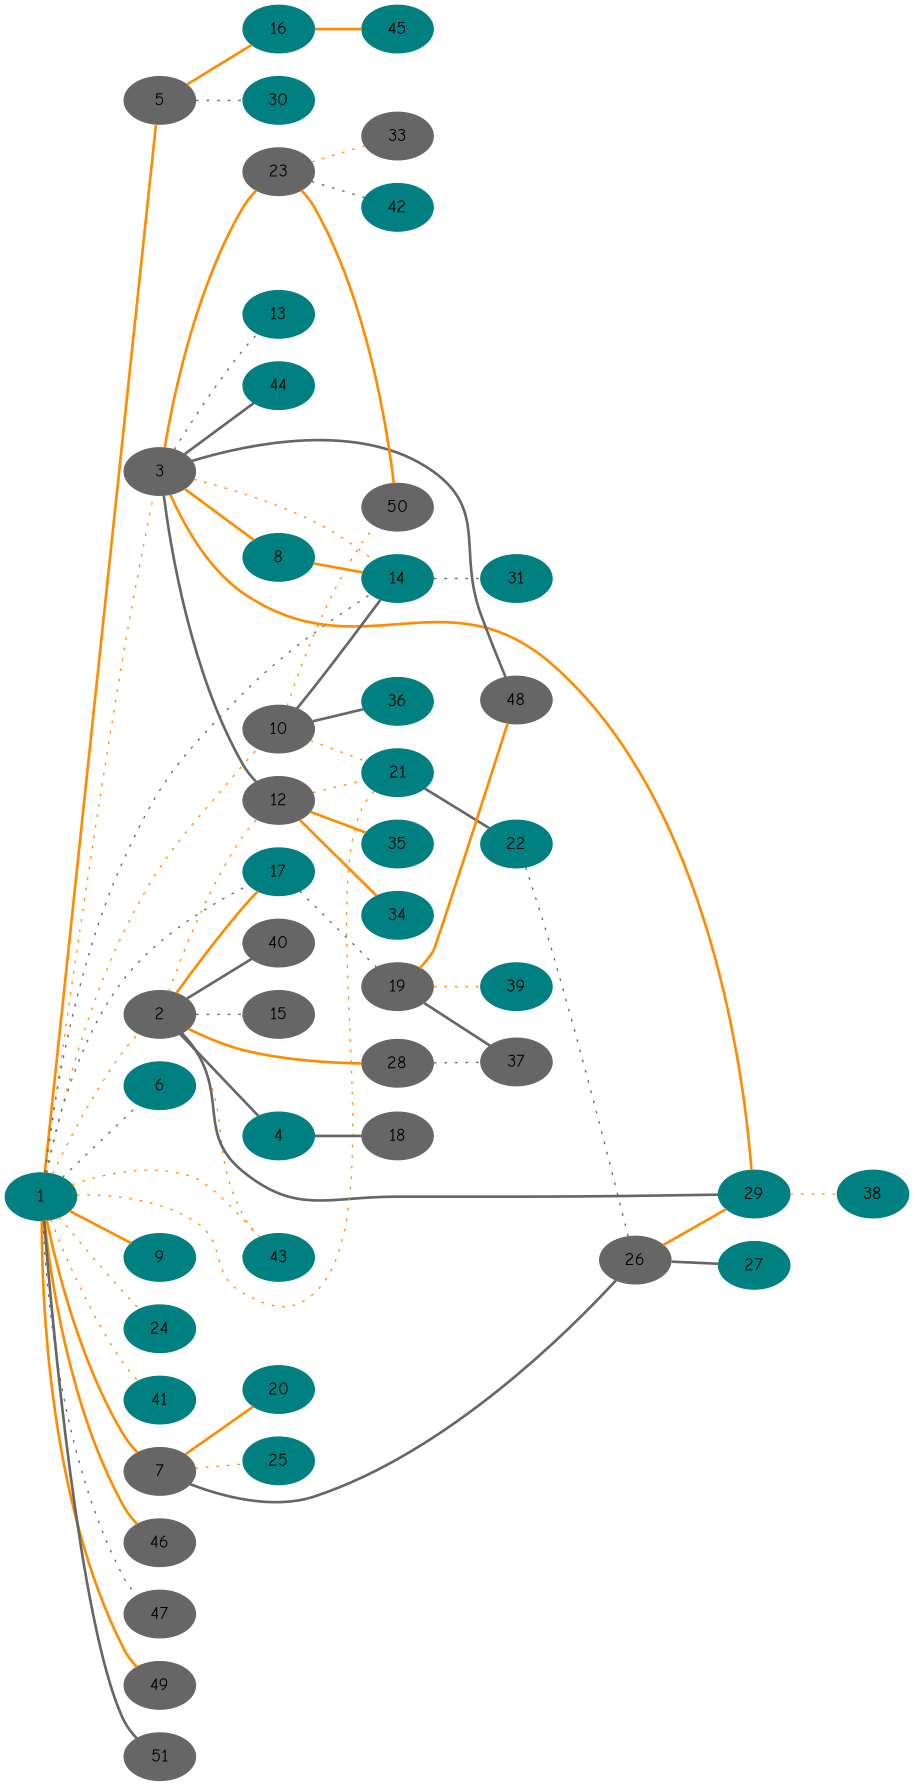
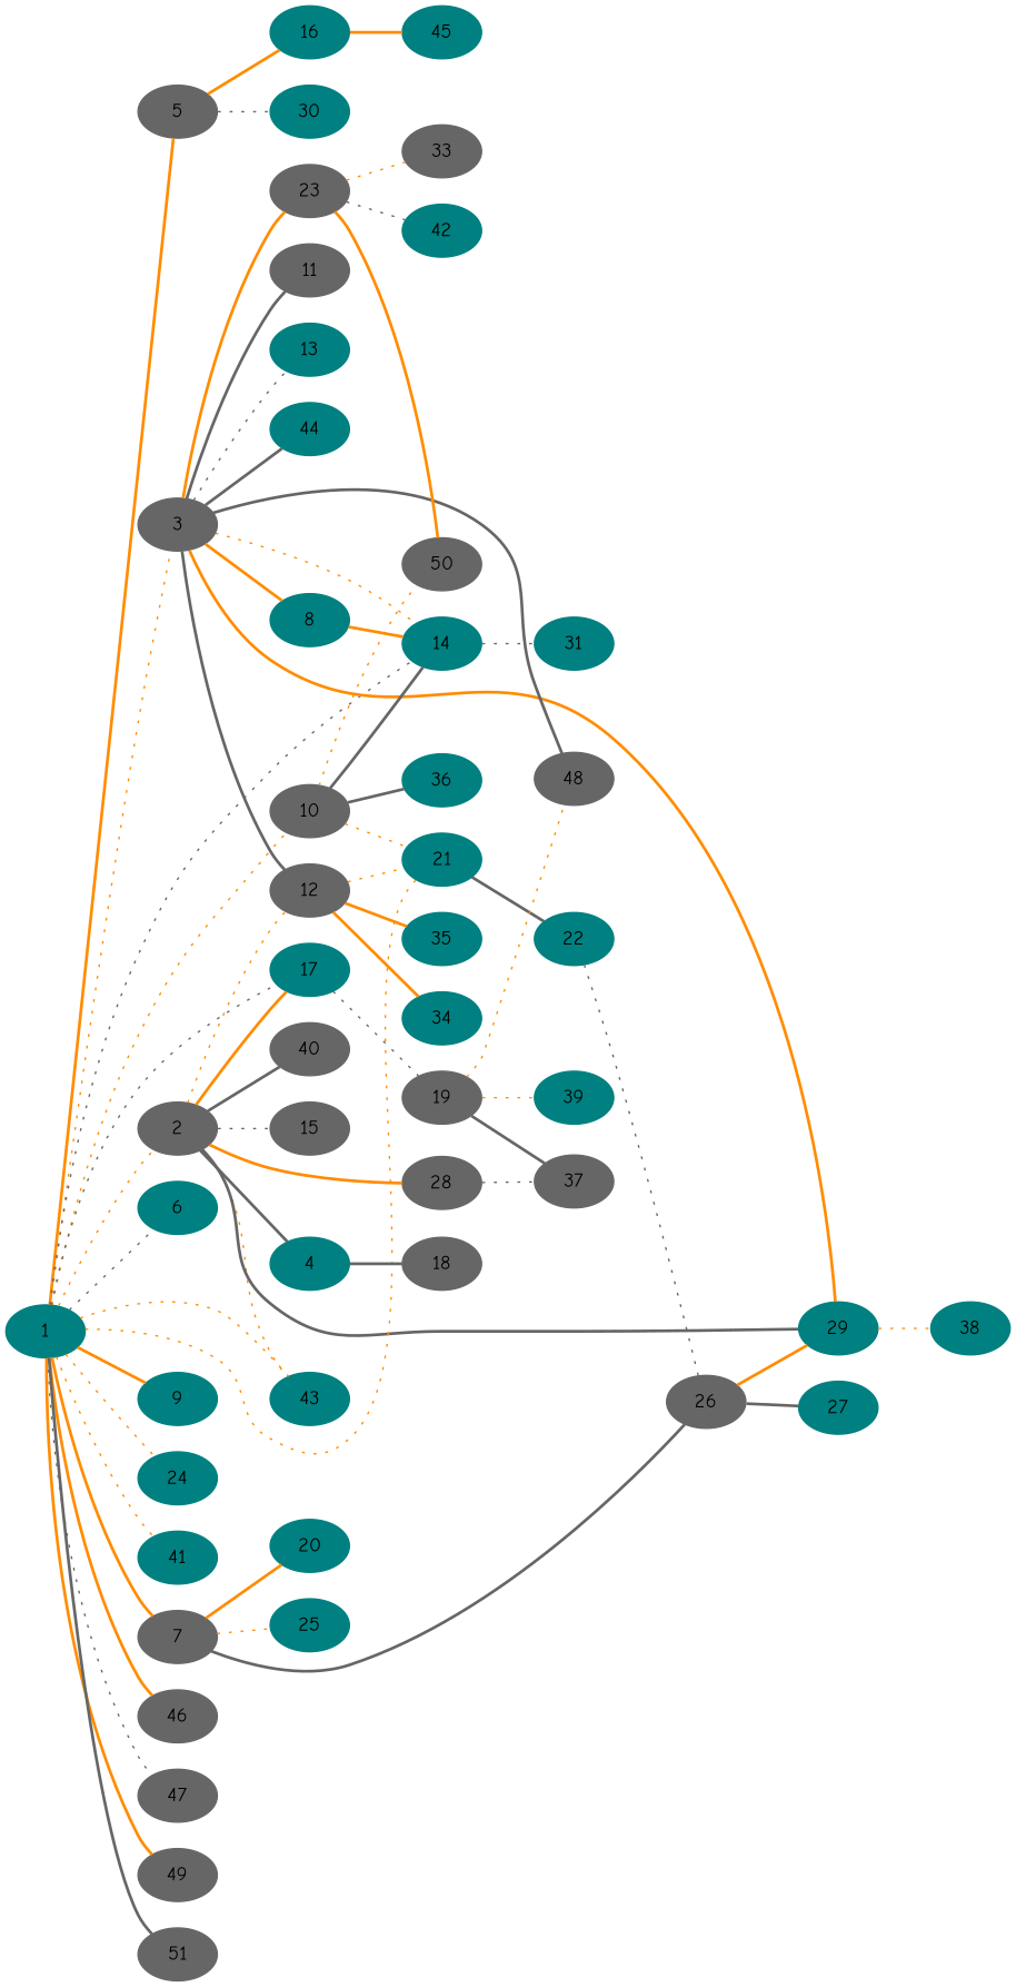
  graph {
    fontname="Comic Neue"
    rankdir=LR
    node [color=teal fontname="Comic Neue" style=filled]
    edge [color=darkorange fontname="Comic Neue" style=bold]
    2 [color=gray40]
    1
    3 [color=gray40]
    5 [color=gray40]
    6
    7 [color=gray40]
    9
    10 [color=gray40]
    14
    17
    21
    24
    41
    43
    46 [color=gray40]
    47 [color=gray40]
    49 [color=gray40]
    51 [color=gray40]
    4
    12 [color=gray40]
    15 [color=gray40]
    28 [color=gray40]
    29
    40 [color=gray40]
    8
+   11 [color=gray40]
    13
    23 [color=gray40]
    44
    48 [color=gray40]
    16
    30
    20
    25
    26 [color=gray40]
    36
    50 [color=gray40]
    31
    19 [color=gray40]
    22
    18 [color=gray40]
    34
    35
    37 [color=gray40]
    38
    33 [color=gray40]
    42
    45
    27
    39
    2 -- 17
    2 -- 43 [style=dotted]
    2 -- 4 [color=gray40]
    2 -- 12 [style=dotted]
    2 -- 15 [color=gray40 style=dotted]
    2 -- 28
    2 -- 29 [color=gray40]
    2 -- 40 [color=gray40]
    1 -- 2 [style=dotted]
    1 -- 3 [style=dotted]
    1 -- 5
    1 -- 6 [color=gray40 style=dotted]
    1 -- 7
    1 -- 9
    1 -- 10 [style=dotted]
    1 -- 14 [color=gray40 style=dotted]
    1 -- 17 [color=gray40 style=dotted]
    1 -- 21 [style=dotted]
    1 -- 24 [style=dotted]
    1 -- 41 [style=dotted]
    1 -- 43 [style=dotted]
    1 -- 46
    1 -- 47 [color=gray40 style=dotted]
    1 -- 49
    1 -- 51 [color=gray40]
    3 -- 14 [style=dotted]
    3 -- 12 [color=gray40]
    3 -- 29
    3 -- 8
+   3 -- 11 [color=gray40]
    3 -- 13 [color=gray40 style=dotted]
    3 -- 23
    3 -- 44 [color=gray40]
    3 -- 48 [color=gray40]
    5 -- 16
    5 -- 30 [color=gray40 style=dotted]
    7 -- 20
    7 -- 25 [style=dotted]
    7 -- 26 [color=gray40]
    10 -- 14 [color=gray40]
    10 -- 21 [style=dotted]
    10 -- 36 [color=gray40]
    10 -- 50 [style=dotted]
    14 -- 31 [color=gray40 style=dotted]
    17 -- 19 [color=gray40 style=dotted]
    21 -- 22 [color=gray40]
    4 -- 18 [color=gray40]
    12 -- 21 [style=dotted]
    12 -- 34
    12 -- 35
    28 -- 37 [color=gray40 style=dotted]
    29 -- 38 [style=dotted]
    8 -- 14
    23 -- 50
    23 -- 33 [style=dotted]
    23 -- 42 [color=gray40 style=dotted]
    16 -- 45
    26 -- 29
    26 -- 27 [color=gray40]
-   19 -- 48
+   19 -- 48 [style=dotted]
    19 -- 37 [color=gray40]
    19 -- 39 [style=dotted]
    22 -- 26 [color=gray40 style=dotted]
  }
